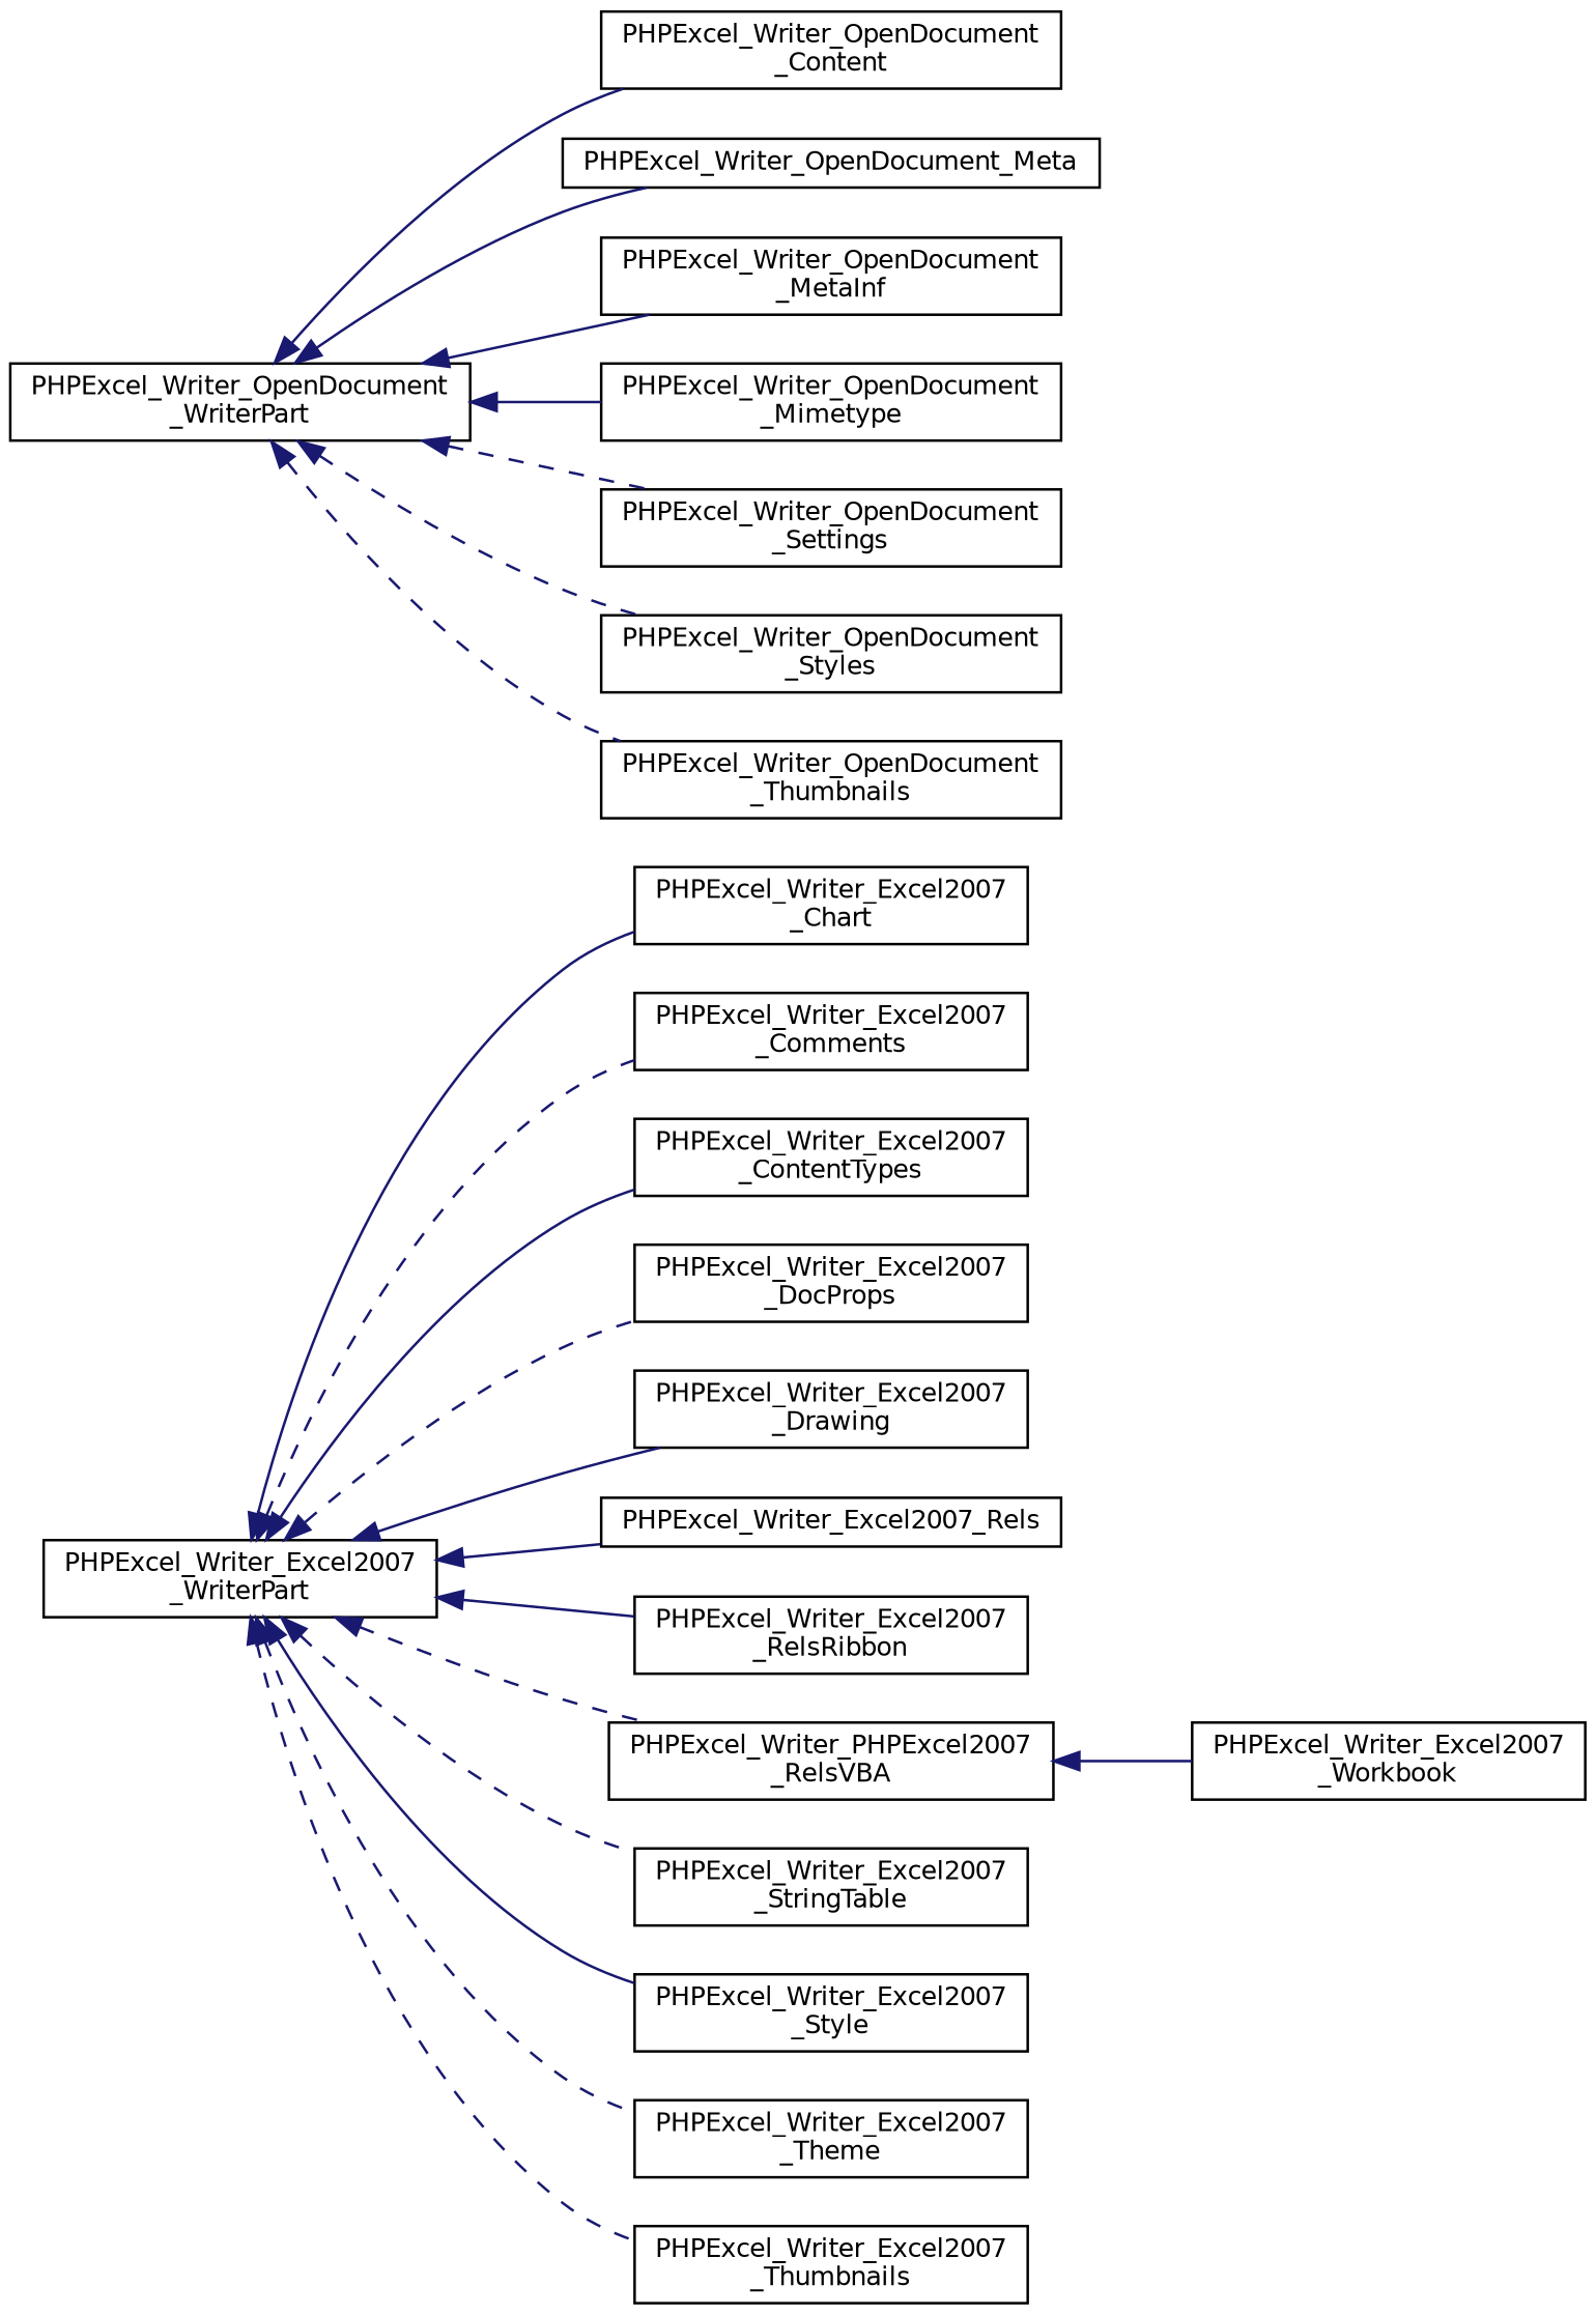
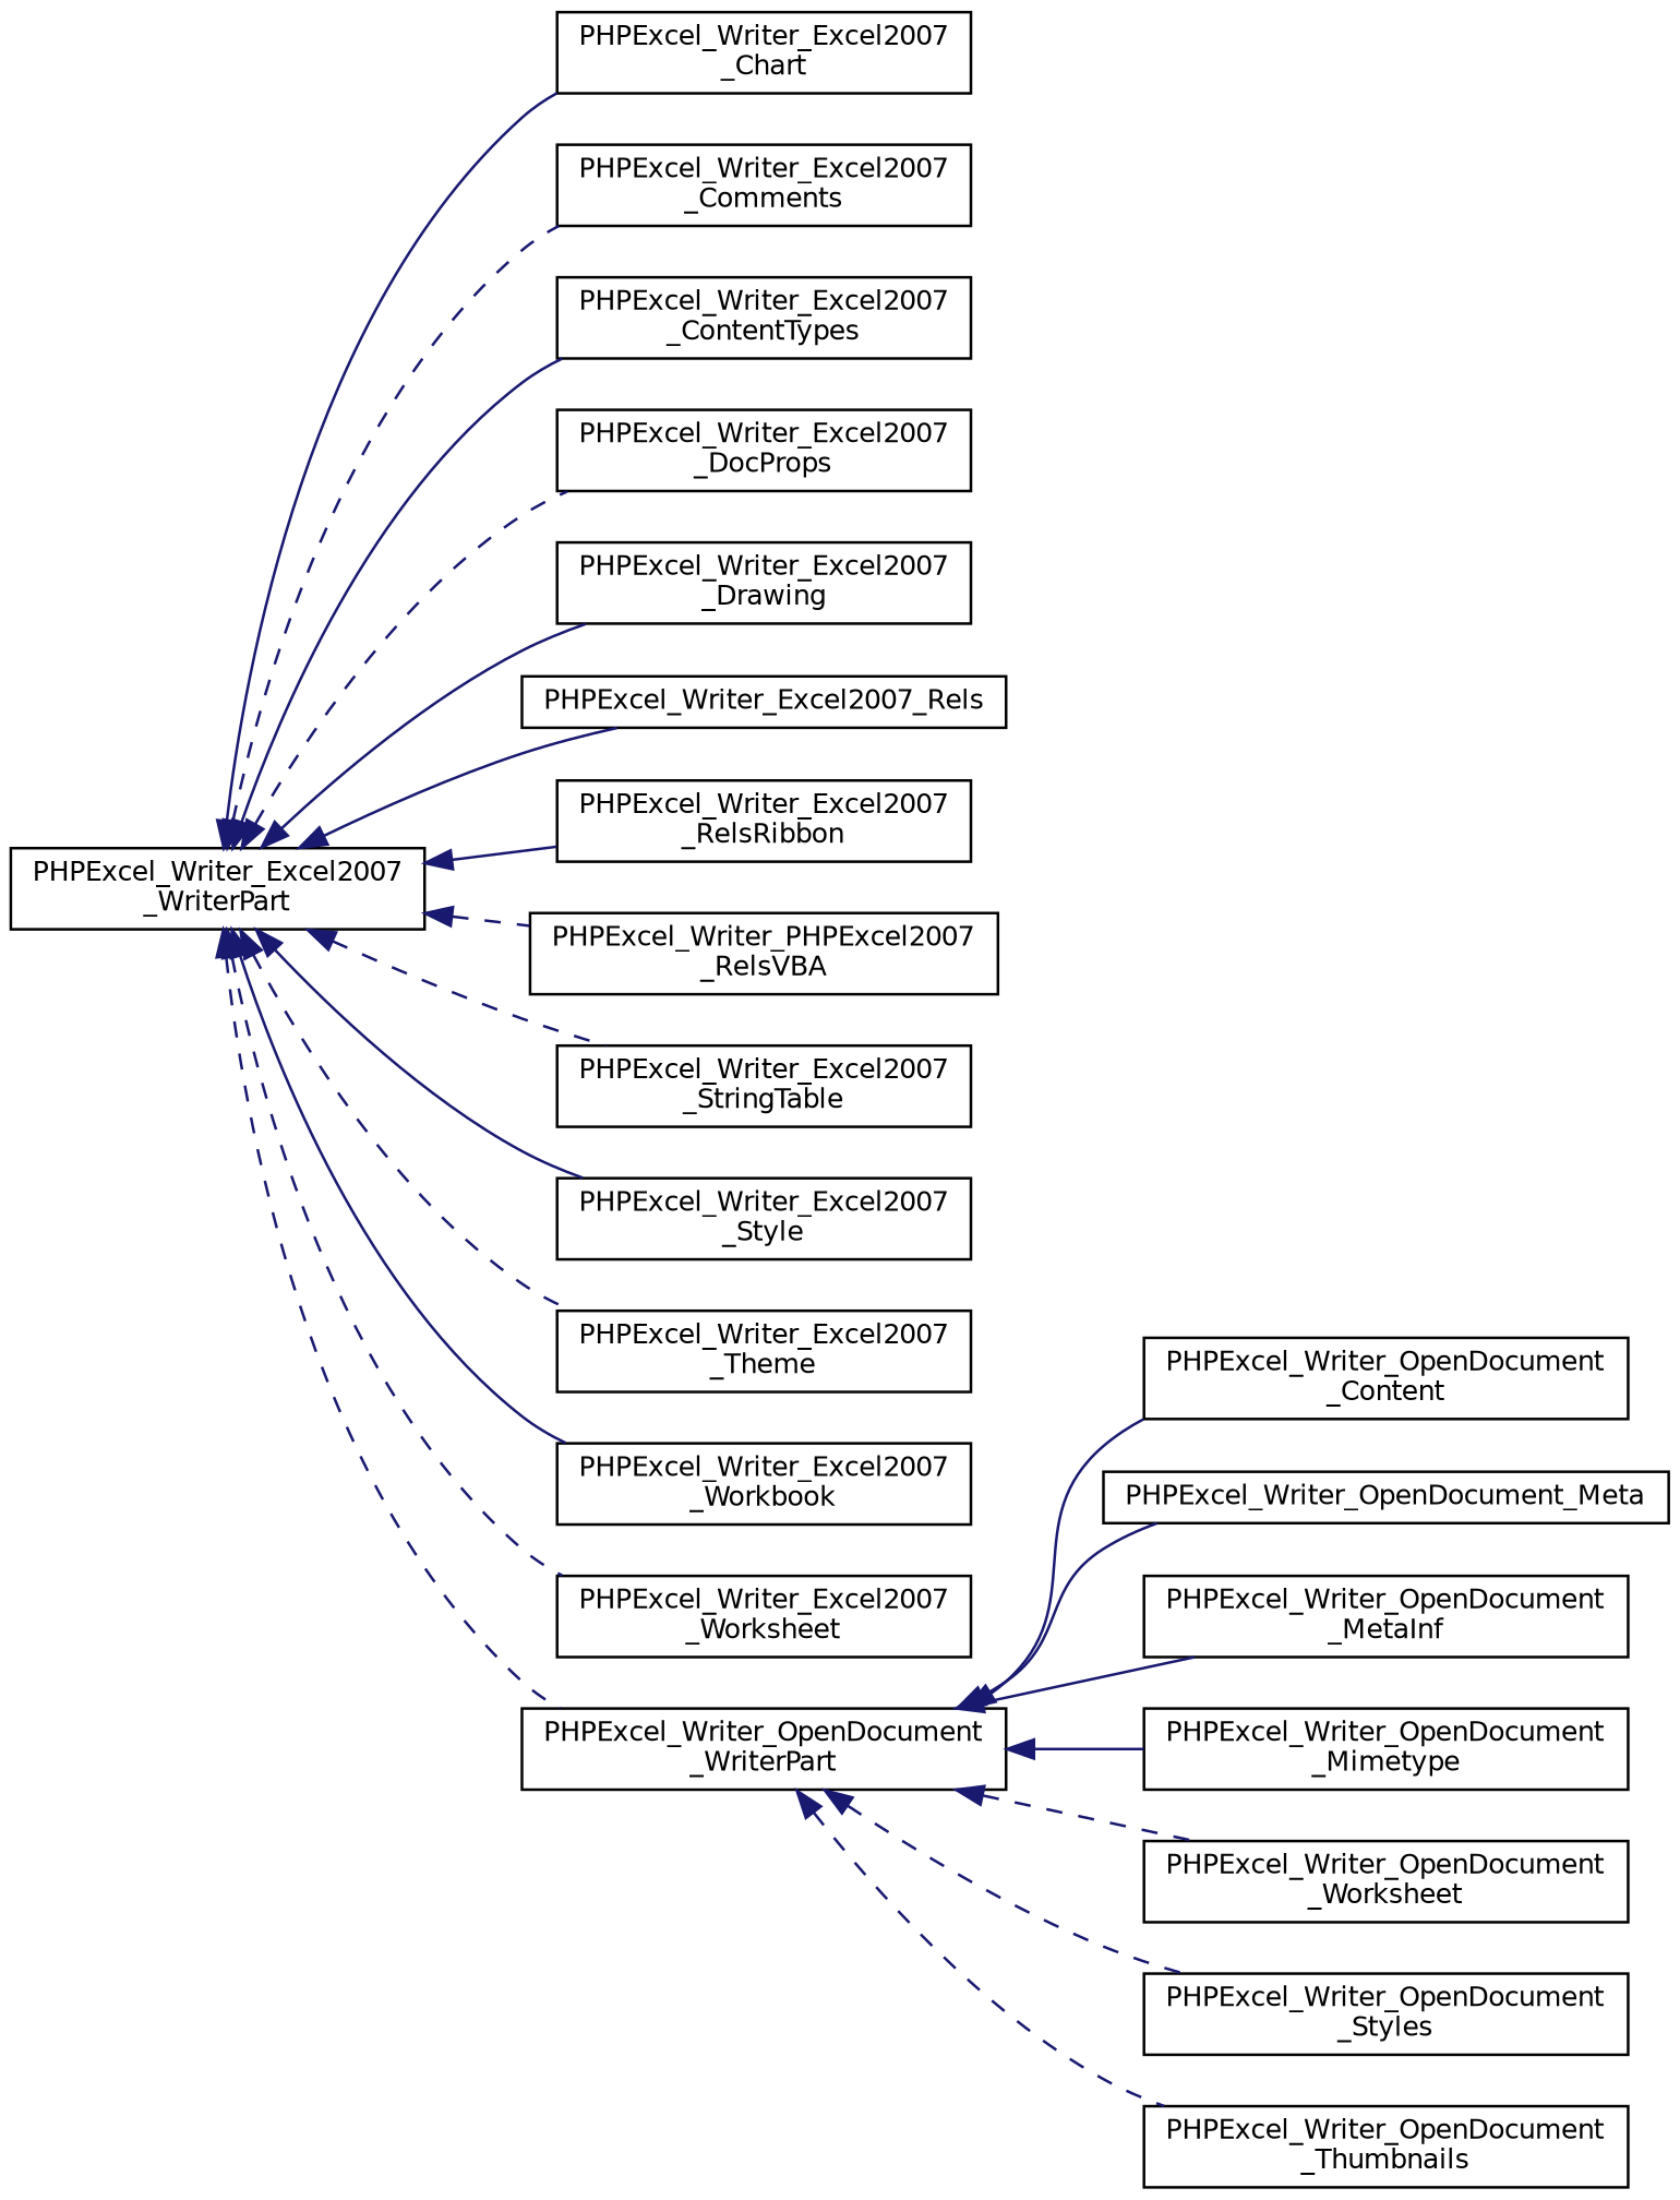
  digraph {
    rankdir=LR
    node [color=black fillcolor=white fontname=Helvetica fontsize=10 shape=record style=filled]
    edge [color=midnightblue dir=back fontname=Helvetica fontsize=10 labelfontname=Helvetica labelfontsize=10 style=solid]
    n1 [height=0.2 label="PHPExcel_Writer_Excel2007\l_WriterPart" width=0.4]
    n2 [height=0.2 label="PHPExcel_Writer_Excel2007\l_Chart" width=0.4]
    n3 [height=0.2 label="PHPExcel_Writer_Excel2007\l_Comments" width=0.4]
    n4 [height=0.2 label="PHPExcel_Writer_Excel2007\l_ContentTypes" width=0.4]
    n5 [height=0.2 label="PHPExcel_Writer_Excel2007\l_DocProps" width=0.4]
    n6 [height=0.2 label="PHPExcel_Writer_Excel2007\l_Drawing" width=0.4]
    n7 [height=0.2 label=PHPExcel_Writer_Excel2007_Rels width=0.4]
    n8 [height=0.2 label="PHPExcel_Writer_Excel2007\l_RelsRibbon" width=0.4]
    n9 [height=0.2 label="PHPExcel_Writer_PHPExcel2007\l_RelsVBA" width=0.4]
    n10 [height=0.2 label="PHPExcel_Writer_Excel2007\l_StringTable" width=0.4]
    n11 [height=0.2 label="PHPExcel_Writer_Excel2007\l_Style" width=0.4]
    n12 [height=0.2 label="PHPExcel_Writer_Excel2007\l_Theme" width=0.4]
    n13 [height=0.2 label="PHPExcel_Writer_Excel2007\l_Workbook" width=0.4]
-   n14 [height=0.2 label="PHPExcel_Writer_Excel2007\l_Thumbnails" width=0.4]
+   n14 [height=0.2 label="PHPExcel_Writer_Excel2007\l_Worksheet" width=0.4]
    n15 [height=0.2 label="PHPExcel_Writer_OpenDocument\l_WriterPart" width=0.4]
    n16 [height=0.2 label="PHPExcel_Writer_OpenDocument\l_Content" width=0.4]
    n17 [height=0.2 label=PHPExcel_Writer_OpenDocument_Meta width=0.4]
    n18 [height=0.2 label="PHPExcel_Writer_OpenDocument\l_MetaInf" width=0.4]
    n19 [height=0.2 label="PHPExcel_Writer_OpenDocument\l_Mimetype" width=0.4]
-   n20 [height=0.2 label="PHPExcel_Writer_OpenDocument\l_Settings" width=0.4]
+   n20 [height=0.2 label="PHPExcel_Writer_OpenDocument\l_Worksheet" width=0.4]
    n21 [height=0.2 label="PHPExcel_Writer_OpenDocument\l_Styles" width=0.4]
    n22 [height=0.2 label="PHPExcel_Writer_OpenDocument\l_Thumbnails" width=0.4]
    n1 -> n2
    n1 -> n3 [style=dashed]
    n1 -> n4
    n1 -> n5 [style=dashed]
    n1 -> n6
    n1 -> n7
    n1 -> n8
    n1 -> n9 [style=dashed]
    n1 -> n10 [style=dashed]
    n1 -> n11
    n1 -> n12 [style=dashed]
-   n9 -> n13
+   n1 -> n13
    n1 -> n14 [style=dashed]
+   n1 -> n15 [style=dashed]
    n15 -> n16
    n15 -> n17
    n15 -> n18
    n15 -> n19
    n15 -> n20 [style=dashed]
    n15 -> n21 [style=dashed]
    n15 -> n22 [style=dashed]
  }
